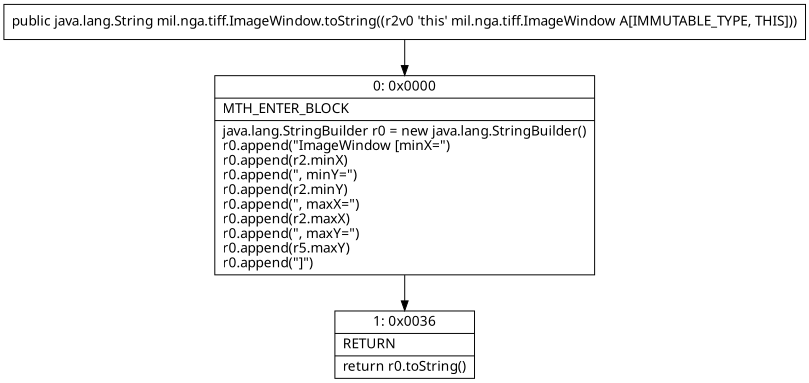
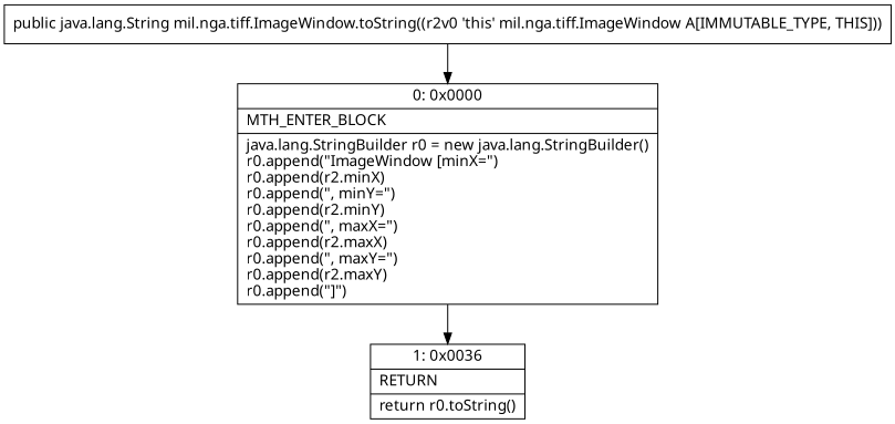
  digraph {
    fontname="Noto Sans"
    node [shape=record fontname="Noto Sans"]
    edge [fontname="Noto Sans"]
-   n1 [label="{0\:\ 0x0000|MTH_ENTER_BLOCK\l|java.lang.StringBuilder r0 = new java.lang.StringBuilder()\lr0.append(\"ImageWindow [minX=\")\lr0.append(r2.minX)\lr0.append(\", minY=\")\lr0.append(r2.minY)\lr0.append(\", maxX=\")\lr0.append(r2.maxX)\lr0.append(\", maxY=\")\lr0.append(r5.maxY)\lr0.append(\"]\")\l}"]
+   n1 [label="{0\:\ 0x0000|MTH_ENTER_BLOCK\l|java.lang.StringBuilder r0 = new java.lang.StringBuilder()\lr0.append(\"ImageWindow [minX=\")\lr0.append(r2.minX)\lr0.append(\", minY=\")\lr0.append(r2.minY)\lr0.append(\", maxX=\")\lr0.append(r2.maxX)\lr0.append(\", maxY=\")\lr0.append(r2.maxY)\lr0.append(\"]\")\l}"]
    n2 [label="{1\:\ 0x0036|RETURN\l|return r0.toString()\l}"]
    n3 [label="{public java.lang.String mil.nga.tiff.ImageWindow.toString((r2v0 'this' mil.nga.tiff.ImageWindow A[IMMUTABLE_TYPE, THIS])) }"]
    n1 -> n2
    n3 -> n1
  }
